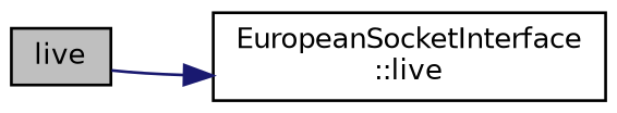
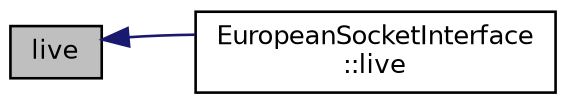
  digraph {
    rankdir=LR
    node [color=black fontname=Helvetica fontsize=10 shape=record]
    n1 [fillcolor=grey75 fontcolor=black height=0.2 label=live style=filled width=0.4]
    n2 [height=0.2 label="EuropeanSocketInterface\l::live" width=0.4]
-   n1 -> n2 [color=midnightblue fontname=Helvetica fontsize=10 labelfontname=Helvetica labelfontsize=10 style=solid]
+   n2 -> n1 [color=midnightblue fontname=Helvetica fontsize=10 labelfontname=Helvetica labelfontsize=10 style=solid]
  }
